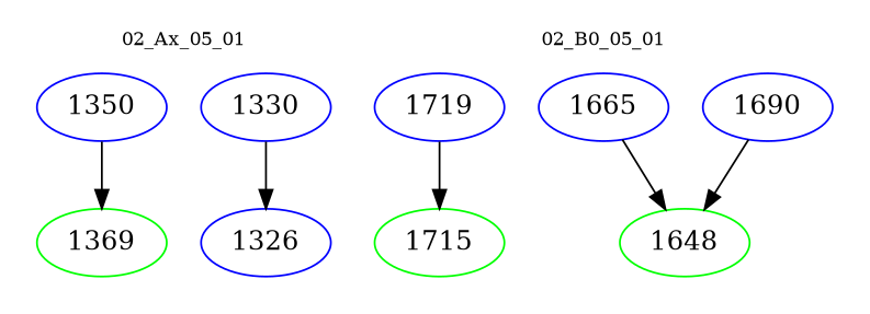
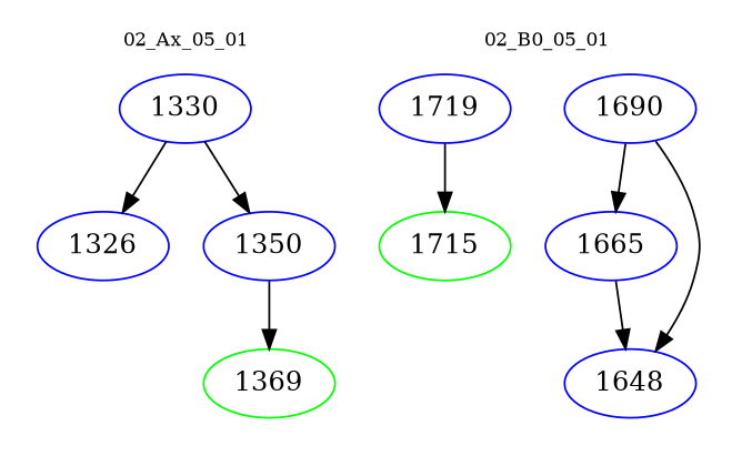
  digraph {
    node [color=blue]
    edge [color=black]
    n1 [label=1330]
    n2 [label=1326]
    n3 [label=1350]
    n4 [color=green label=1369]
    n5 [label=1690]
    n6 [label=1665]
    n7 [label=1719]
-   n8 [color=green label=1648]
+   n8 [label=1648]
    n9 [color=green label=1715]
    subgraph cluster_1 {
      color=white
      fontsize=10
      label="02_Ax_05_01"
      n1
      n2
      n3
      n4
    }
    subgraph cluster_2 {
      color=white
      fontsize=10
      label="02_B0_05_01"
      n5
      n6
      n7
      n8
      n9
    }
    n1 -> n2
+   n1 -> n3
    n3 -> n4
+   n5 -> n6
    n5 -> n8
    n6 -> n8
    n7 -> n9
  }
